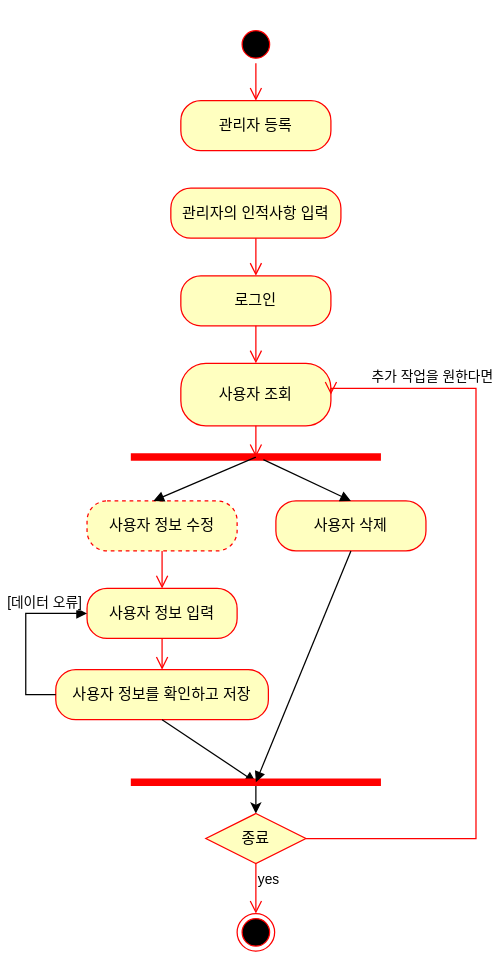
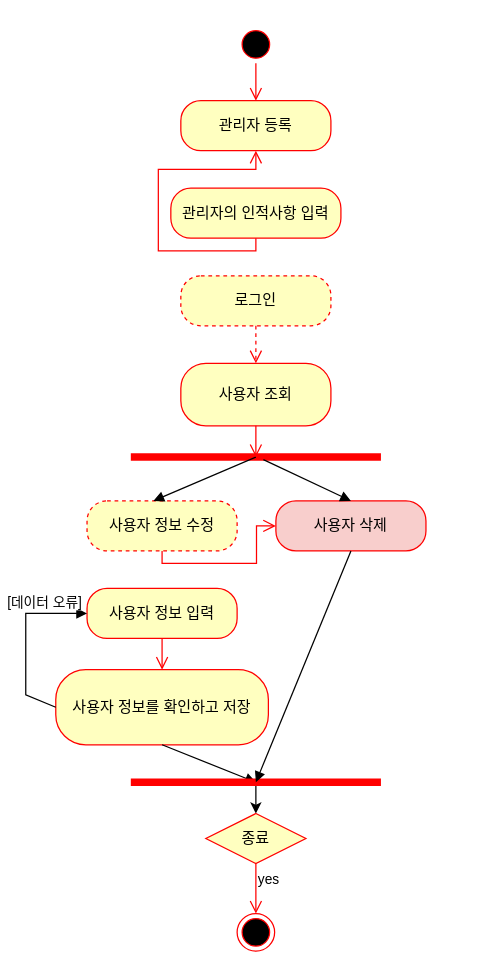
  <mxCell id="0" />
  <mxCell id="1" parent="0" />
  <mxCell id="2" value="" style="ellipse;html=1;shape=startState;fillColor=#000000;strokeColor=#ff0000;" parent="1" vertex="1"><mxGeometry x="189" y="20" width="30" height="30" as="geometry" /></mxCell>
  <mxCell id="3" value="" style="edgeStyle=orthogonalEdgeStyle;html=1;verticalAlign=bottom;endArrow=open;endSize=8;strokeColor=#ff0000;rounded=0;exitX=0.5;exitY=1;exitDx=0;exitDy=0;entryX=0.5;entryY=0;entryDx=0;entryDy=0;" parent="1" source="2" edge="1" target="14"><mxGeometry relative="1" as="geometry"><mxPoint x="204" y="80" as="targetPoint" /></mxGeometry></mxCell>
  <mxCell id="4" value="관리자의 인적사항 입력" style="rounded=1;whiteSpace=wrap;html=1;arcSize=40;fontColor=#000000;fillColor=#ffffc0;strokeColor=#ff0000;" parent="1" vertex="1"><mxGeometry x="136" y="150" width="136" height="40" as="geometry" /></mxCell>
- <mxCell id="5" value="" style="edgeStyle=orthogonalEdgeStyle;html=1;verticalAlign=bottom;endArrow=open;endSize=8;strokeColor=#ff0000;rounded=0;exitX=0.5;exitY=1;exitDx=0;exitDy=0;entryX=0.5;entryY=0;entryDx=0;entryDy=0;" parent="1" source="4" edge="1" target="6"><mxGeometry relative="1" as="geometry"><mxPoint x="204" y="250" as="targetPoint" /><mxPoint x="340" y="200" as="sourcePoint" /></mxGeometry></mxCell>
- <mxCell id="6" value="로그인" style="rounded=1;whiteSpace=wrap;html=1;arcSize=40;fontColor=#000000;fillColor=#ffffc0;strokeColor=#ff0000;" parent="1" vertex="1"><mxGeometry x="144" y="220" width="120" height="40" as="geometry" /></mxCell>
- <mxCell id="7" value="" style="edgeStyle=orthogonalEdgeStyle;html=1;verticalAlign=bottom;endArrow=open;endSize=8;strokeColor=#ff0000;rounded=0;exitX=0.5;exitY=1;exitDx=0;exitDy=0;entryX=0.5;entryY=0;entryDx=0;entryDy=0;" parent="1" source="6" edge="1" target="15"><mxGeometry relative="1" as="geometry"><mxPoint x="300" y="280" as="targetPoint" /></mxGeometry></mxCell>
+ <mxCell id="5" value="" style="edgeStyle=orthogonalEdgeStyle;html=1;verticalAlign=bottom;endArrow=open;endSize=8;strokeColor=#ff0000;rounded=0;exitX=0.5;exitY=1;exitDx=0;exitDy=0;" parent="1" source="4" edge="1" target="14"><mxGeometry relative="1" as="geometry"><mxPoint x="204" y="250" as="targetPoint" /><mxPoint x="340" y="200" as="sourcePoint" /></mxGeometry></mxCell>
+ <mxCell id="6" value="로그인" style="rounded=1;whiteSpace=wrap;html=1;arcSize=40;fontColor=#000000;fillColor=#ffffc0;strokeColor=#ff0000;dashed=1;" parent="1" vertex="1"><mxGeometry x="144" y="220" width="120" height="40" as="geometry" /></mxCell>
+ <mxCell id="7" value="" style="edgeStyle=orthogonalEdgeStyle;html=1;verticalAlign=bottom;endArrow=open;endSize=8;strokeColor=#ff0000;rounded=0;exitX=0.5;exitY=1;exitDx=0;exitDy=0;entryX=0.5;entryY=0;entryDx=0;entryDy=0;dashed=1;" parent="1" source="6" edge="1" target="15"><mxGeometry relative="1" as="geometry"><mxPoint x="300" y="280" as="targetPoint" /></mxGeometry></mxCell>
  <mxCell id="8" value="" style="shape=line;html=1;strokeWidth=6;strokeColor=#ff0000;" parent="1" vertex="1"><mxGeometry x="104" y="360" width="200" height="10" as="geometry" /></mxCell>
  <mxCell id="9" value="사용자 정보 수정" style="rounded=1;whiteSpace=wrap;html=1;arcSize=40;fontColor=#000000;fillColor=#ffffc0;strokeColor=#ff0000;dashed=1;" parent="1" vertex="1"><mxGeometry x="69" y="400" width="120" height="40" as="geometry" /></mxCell>
- <mxCell id="10" value="" style="edgeStyle=orthogonalEdgeStyle;html=1;verticalAlign=bottom;endArrow=open;endSize=8;strokeColor=#ff0000;rounded=0;exitX=0.5;exitY=1;exitDx=0;exitDy=0;entryX=0.5;entryY=0;entryDx=0;entryDy=0;" parent="1" source="9" edge="1" target="17"><mxGeometry relative="1" as="geometry"><mxPoint x="120" y="510" as="targetPoint" /></mxGeometry></mxCell>
- <mxCell id="11" value="사용자 삭제" style="rounded=1;whiteSpace=wrap;html=1;arcSize=40;fontColor=#000000;fillColor=#ffffc0;strokeColor=#ff0000;" parent="1" vertex="1"><mxGeometry x="220" y="400" width="120" height="40" as="geometry" /></mxCell>
+ <mxCell id="10" value="" style="edgeStyle=orthogonalEdgeStyle;html=1;verticalAlign=bottom;endArrow=open;endSize=8;strokeColor=#ff0000;rounded=0;exitX=0.5;exitY=1;exitDx=0;exitDy=0;" parent="1" source="9" edge="1" target="11"><mxGeometry relative="1" as="geometry"><mxPoint x="120" y="510" as="targetPoint" /></mxGeometry></mxCell>
+ <mxCell id="11" value="사용자 삭제" style="rounded=1;whiteSpace=wrap;html=1;arcSize=40;fontColor=#000000;fillColor=#f8cecc;strokeColor=#ff0000;" parent="1" vertex="1"><mxGeometry x="220" y="400" width="120" height="40" as="geometry" /></mxCell>
  <mxCell id="12" value="" style="html=1;verticalAlign=bottom;endArrow=block;rounded=0;exitX=0.53;exitY=0.7;exitDx=0;exitDy=0;exitPerimeter=0;entryX=0.5;entryY=0;entryDx=0;entryDy=0;" parent="1" source="8" target="11" edge="1"><mxGeometry width="80" relative="1" as="geometry"><mxPoint x="160" y="460" as="sourcePoint" /><mxPoint x="240" y="460" as="targetPoint" /><Array as="points" /></mxGeometry></mxCell>
  <mxCell id="13" value="" style="html=1;verticalAlign=bottom;endArrow=block;rounded=0;exitX=0.5;exitY=0.5;exitDx=0;exitDy=0;exitPerimeter=0;entryX=0.442;entryY=0;entryDx=0;entryDy=0;entryPerimeter=0;" parent="1" source="8" target="9" edge="1"><mxGeometry width="80" relative="1" as="geometry"><mxPoint x="160" y="460" as="sourcePoint" /><mxPoint x="240" y="460" as="targetPoint" /></mxGeometry></mxCell>
  <mxCell id="14" value="관리자 등록" style="rounded=1;whiteSpace=wrap;html=1;arcSize=40;fontColor=#000000;fillColor=#ffffc0;strokeColor=#ff0000;" vertex="1" parent="1"><mxGeometry x="144" y="80" width="120" height="40" as="geometry" /></mxCell>
  <mxCell id="15" value="사용자 조회" style="rounded=1;whiteSpace=wrap;html=1;arcSize=40;fontColor=#000000;fillColor=#ffffc0;strokeColor=#ff0000;" vertex="1" parent="1"><mxGeometry x="144" y="290" width="120" height="50" as="geometry" /></mxCell>
  <mxCell id="16" value="" style="edgeStyle=orthogonalEdgeStyle;html=1;verticalAlign=bottom;endArrow=open;endSize=8;strokeColor=#ff0000;rounded=0;exitX=0.5;exitY=1;exitDx=0;exitDy=0;entryX=0.5;entryY=0.5;entryDx=0;entryDy=0;entryPerimeter=0;" edge="1" parent="1" source="15" target="8"><mxGeometry relative="1" as="geometry"><mxPoint x="224" y="240" as="targetPoint" /><mxPoint x="224" y="210" as="sourcePoint" /></mxGeometry></mxCell>
  <mxCell id="17" value="사용자 정보 입력" style="rounded=1;whiteSpace=wrap;html=1;arcSize=40;fontColor=#000000;fillColor=#ffffc0;strokeColor=#ff0000;" vertex="1" parent="1"><mxGeometry x="69" y="470" width="120" height="40" as="geometry" /></mxCell>
  <mxCell id="18" value="" style="edgeStyle=orthogonalEdgeStyle;html=1;verticalAlign=bottom;endArrow=open;endSize=8;strokeColor=#ff0000;rounded=0;exitX=0.5;exitY=1;exitDx=0;exitDy=0;entryX=0.5;entryY=0;entryDx=0;entryDy=0;" edge="1" parent="1" target="19" source="17"><mxGeometry relative="1" as="geometry"><mxPoint x="206" y="650" as="targetPoint" /><mxPoint x="215" y="580" as="sourcePoint" /></mxGeometry></mxCell>
- <mxCell id="19" value="사용자 정보를 확인하고 저장" style="rounded=1;whiteSpace=wrap;html=1;arcSize=40;fontColor=#000000;fillColor=#ffffc0;strokeColor=#ff0000;" vertex="1" parent="1"><mxGeometry x="44" y="535" width="170" height="40" as="geometry" /></mxCell>
+ <mxCell id="19" value="사용자 정보를 확인하고 저장" style="rounded=1;whiteSpace=wrap;html=1;arcSize=40;fontColor=#000000;fillColor=#ffffc0;strokeColor=#ff0000;" vertex="1" parent="1"><mxGeometry x="44" y="535" width="170" height="60" as="geometry" /></mxCell>
  <mxCell id="20" value="" style="html=1;verticalAlign=bottom;endArrow=block;rounded=0;exitX=0.5;exitY=1;exitDx=0;exitDy=0;entryX=0.5;entryY=0.5;entryDx=0;entryDy=0;entryPerimeter=0;" edge="1" parent="1" source="19" target="22"><mxGeometry width="80" relative="1" as="geometry"><mxPoint x="150.96" y="630" as="sourcePoint" /><mxPoint x="69" y="665" as="targetPoint" /></mxGeometry></mxCell>
  <mxCell id="21" style="edgeStyle=orthogonalEdgeStyle;rounded=0;orthogonalLoop=1;jettySize=auto;html=1;exitX=0.5;exitY=0.5;exitDx=0;exitDy=0;exitPerimeter=0;entryX=0.5;entryY=0;entryDx=0;entryDy=0;" edge="1" parent="1" source="22" target="26"><mxGeometry relative="1" as="geometry" /></mxCell>
  <mxCell id="22" value="" style="shape=line;html=1;strokeWidth=6;strokeColor=#ff0000;" vertex="1" parent="1"><mxGeometry x="104" y="620" width="200" height="10" as="geometry" /></mxCell>
  <mxCell id="23" value="" style="html=1;verticalAlign=bottom;endArrow=block;rounded=0;exitX=0.5;exitY=1;exitDx=0;exitDy=0;entryX=0.5;entryY=0.5;entryDx=0;entryDy=0;entryPerimeter=0;" edge="1" parent="1" source="11" target="22"><mxGeometry width="80" relative="1" as="geometry"><mxPoint x="321.96" y="490" as="sourcePoint" /><mxPoint x="240" y="525" as="targetPoint" /></mxGeometry></mxCell>
  <mxCell id="24" value="" style="html=1;verticalAlign=bottom;endArrow=block;rounded=0;exitX=0;exitY=0.5;exitDx=0;exitDy=0;entryX=0;entryY=0.5;entryDx=0;entryDy=0;" edge="1" parent="1" source="19" target="17"><mxGeometry width="80" relative="1" as="geometry"><mxPoint x="31.96" y="500" as="sourcePoint" /><mxPoint x="-50" y="535" as="targetPoint" /><Array as="points"><mxPoint x="20" y="555" /><mxPoint x="20" y="490" /></Array></mxGeometry></mxCell>
  <mxCell id="25" value="[데이터 오류]" style="edgeLabel;html=1;align=center;verticalAlign=middle;resizable=0;points=[];" vertex="1" connectable="0" parent="24"><mxGeometry x="0.493" y="1" relative="1" as="geometry"><mxPoint y="-9" as="offset" /></mxGeometry></mxCell>
  <mxCell id="26" value="종료" style="rhombus;whiteSpace=wrap;html=1;fillColor=#ffffc0;strokeColor=#ff0000;" vertex="1" parent="1"><mxGeometry x="164" y="650" width="80" height="40" as="geometry" /></mxCell>
- <mxCell id="27" value="추가 작업을 원한다면" style="edgeStyle=orthogonalEdgeStyle;html=1;align=left;verticalAlign=bottom;endArrow=open;endSize=8;strokeColor=#ff0000;rounded=0;entryX=1;entryY=0.5;entryDx=0;entryDy=0;exitX=1;exitY=0.5;exitDx=0;exitDy=0;" edge="1" source="26" parent="1" target="15"><mxGeometry x="0.882" relative="1" as="geometry"><mxPoint x="350" y="670" as="targetPoint" /><Array as="points"><mxPoint x="380" y="670" /><mxPoint x="380" y="310" /></Array><mxPoint as="offset" /></mxGeometry></mxCell>
  <mxCell id="28" value="yes" style="edgeStyle=orthogonalEdgeStyle;html=1;align=left;verticalAlign=top;endArrow=open;endSize=8;strokeColor=#ff0000;rounded=0;exitX=0.5;exitY=1;exitDx=0;exitDy=0;entryX=0.5;entryY=0;entryDx=0;entryDy=0;" edge="1" source="26" parent="1" target="29"><mxGeometry x="-1" relative="1" as="geometry"><mxPoint x="210" y="750" as="targetPoint" /></mxGeometry></mxCell>
  <mxCell id="29" value="" style="ellipse;html=1;shape=endState;fillColor=#000000;strokeColor=#ff0000;" vertex="1" parent="1"><mxGeometry x="189" y="730" width="30" height="30" as="geometry" /></mxCell>
